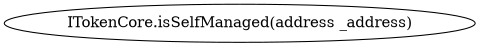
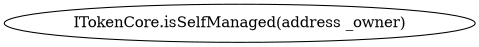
  digraph {
    rankdir=LR
-   "ITokenCore.isSelfManaged(address _owner)" [height=0.5 width=5.133 label="ITokenCore.isSelfManaged(address _address)"]
+   "ITokenCore.isSelfManaged(address _owner)" [height=0.5 width=5.133]
  }
